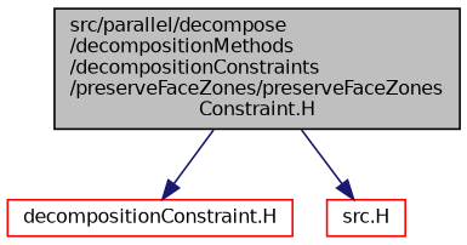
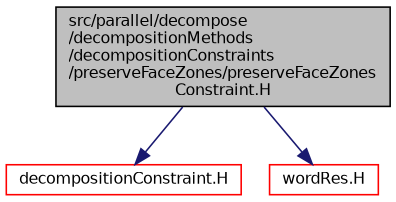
  digraph {
    node [color=red fontname=Helvetica fontsize=10 shape=record]
    edge [color=midnightblue fontname=Helvetica fontsize=10 labelfontname=Helvetica labelfontsize=10 style=solid]
    n1 [color=black fillcolor=grey75 fontcolor=black height=0.2 label="src/parallel/decompose\l/decompositionMethods\l/decompositionConstraints\l/preserveFaceZones/preserveFaceZones\lConstraint.H" style=filled width=0.4]
    n2 [height=0.2 label="decompositionConstraint.H" width=0.4]
-   n3 [height=0.2 label="src.H" width=0.4]
+   n3 [height=0.2 label="wordRes.H" width=0.4]
    n1 -> n2
    n1 -> n3
  }
